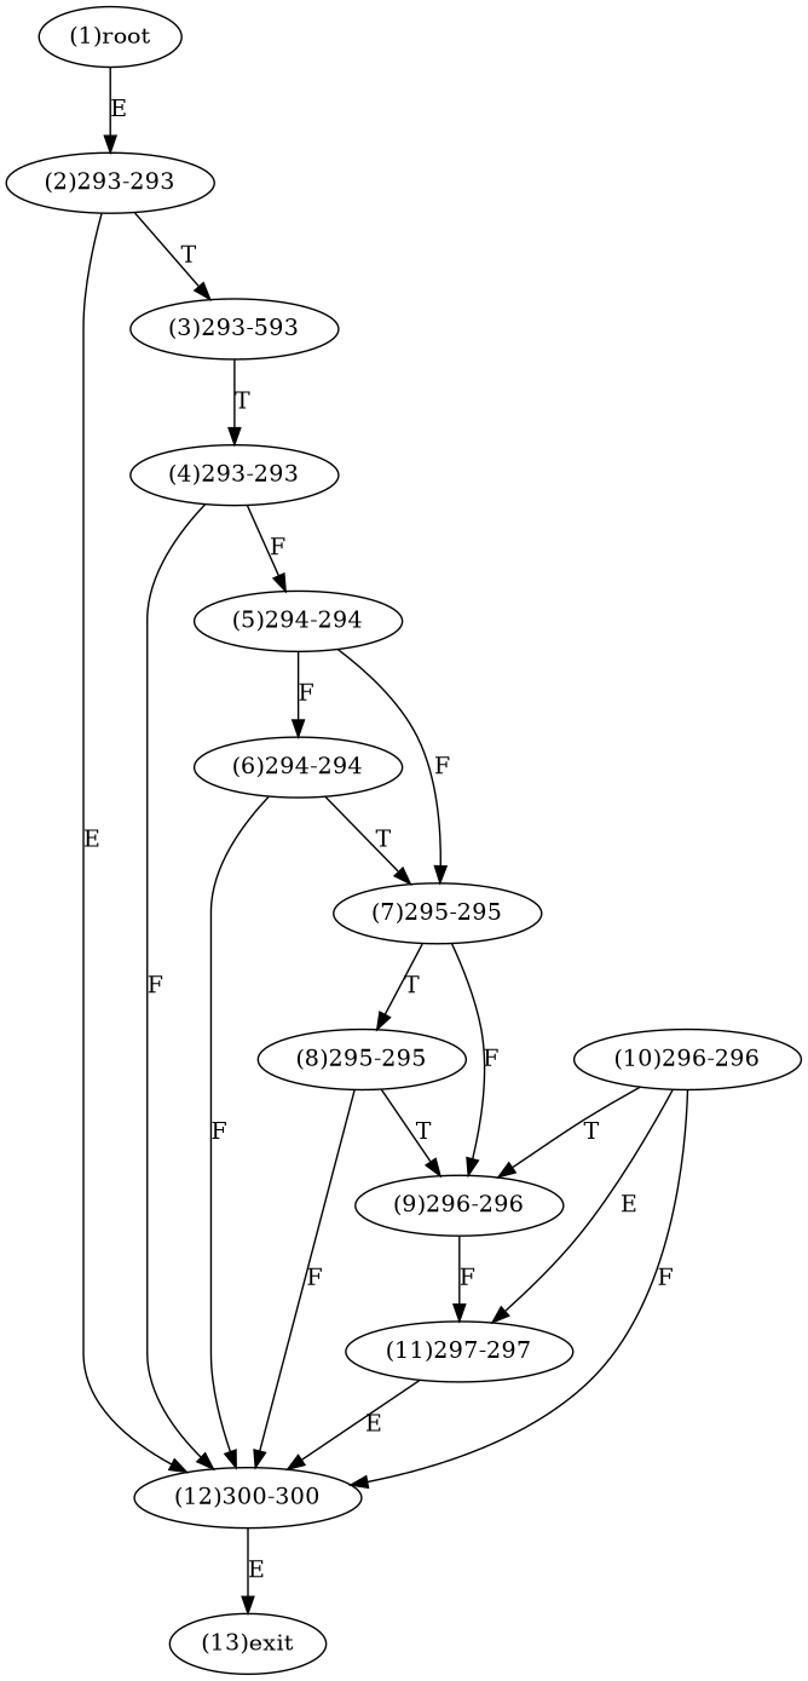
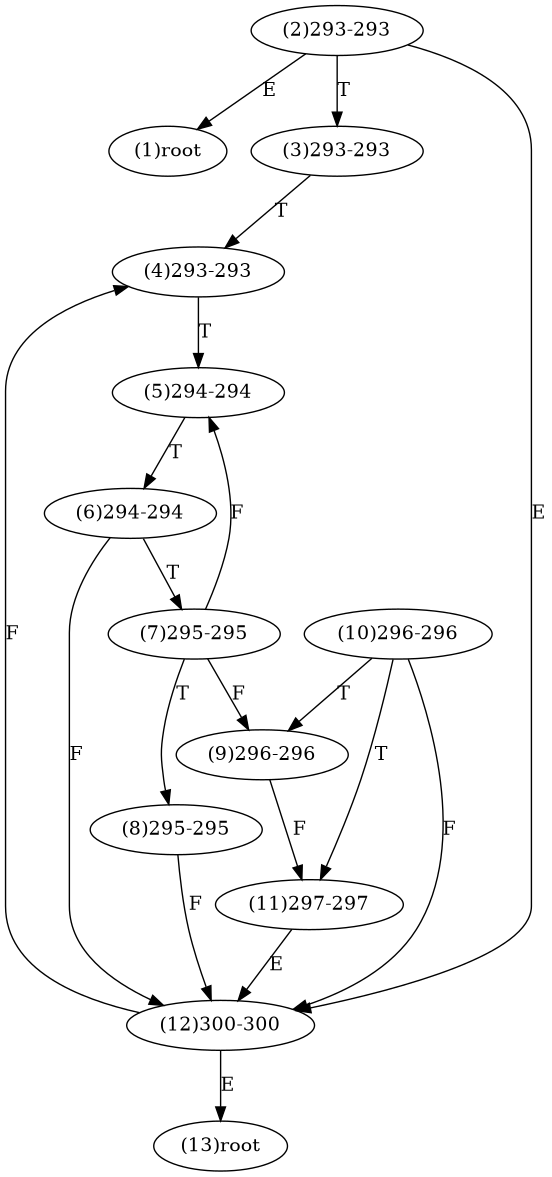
  digraph {
    n1 [label="(1)root"]
    n2 [label="(2)293-293"]
-   n3 [label="(3)293-593"]
+   n3 [label="(3)293-293"]
    n4 [label="(12)300-300"]
    n5 [label="(4)293-293"]
-   n6 [label="(13)exit"]
+   n6 [label="(13)root"]
    n7 [label="(5)294-294"]
    n8 [label="(6)294-294"]
    n9 [label="(7)295-295"]
    n10 [label="(8)295-295"]
    n11 [label="(9)296-296"]
    n12 [label="(11)297-297"]
    n13 [label="(10)296-296"]
-   n1 -> n2 [label=E]
+   n2 -> n1 [label=E]
    n2 -> n3 [label=T]
    n2 -> n4 [label=E]
    n3 -> n5 [label=T]
    n4 -> n6 [label=E]
-   n5 -> n4 [label=F]
-   n5 -> n7 [label=F]
-   n7 -> n8 [label=F]
-   n7 -> n9 [label=F]
+   n4 -> n5 [label=F]
+   n5 -> n7 [label=T]
+   n7 -> n8 [label=T]
+   n9 -> n7 [label=F]
    n8 -> n4 [label=F]
    n8 -> n9 [label=T]
    n9 -> n10 [label=T]
    n9 -> n11 [label=F]
    n10 -> n4 [label=F]
-   n10 -> n11 [label=T]
    n11 -> n12 [label=F]
    n12 -> n4 [label=E]
    n13 -> n4 [label=F]
    n13 -> n11 [label=T]
-   n13 -> n12 [label=E]
+   n13 -> n12 [label=T]
  }
